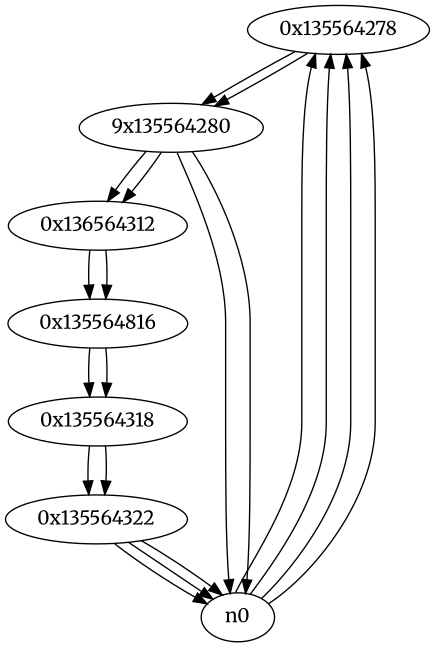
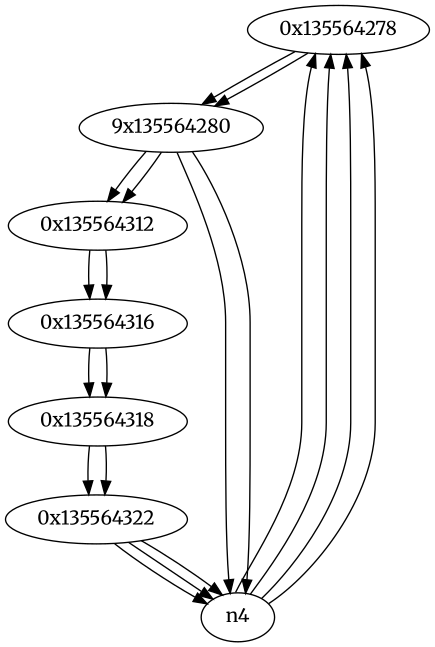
  digraph {
    fontname=Merriweather
    node [fontname=Merriweather]
    edge [fontname=Merriweather]
    n1 [label="0x135564278"]
    n2 [label="9x135564280"]
-   n3 [label="0x136564312"]
-   n0
-   n4 [label="0x135564816"]
+   n3 [label="0x135564312"]
+   n0 [label=n4]
+   n4 [label="0x135564316"]
    n5 [label="0x135564318"]
    n6 [label="0x135564322"]
    n1 -> n2
    n1 -> n2
    n2 -> n3
    n2 -> n3
    n2 -> n0
    n2 -> n0
    n3 -> n4
    n3 -> n4
    n0 -> n1
    n0 -> n1
    n0 -> n1
    n0 -> n1
    n4 -> n5
    n4 -> n5
    n5 -> n6
    n5 -> n6
    n6 -> n0
    n6 -> n0
    n6 -> n0
  }
